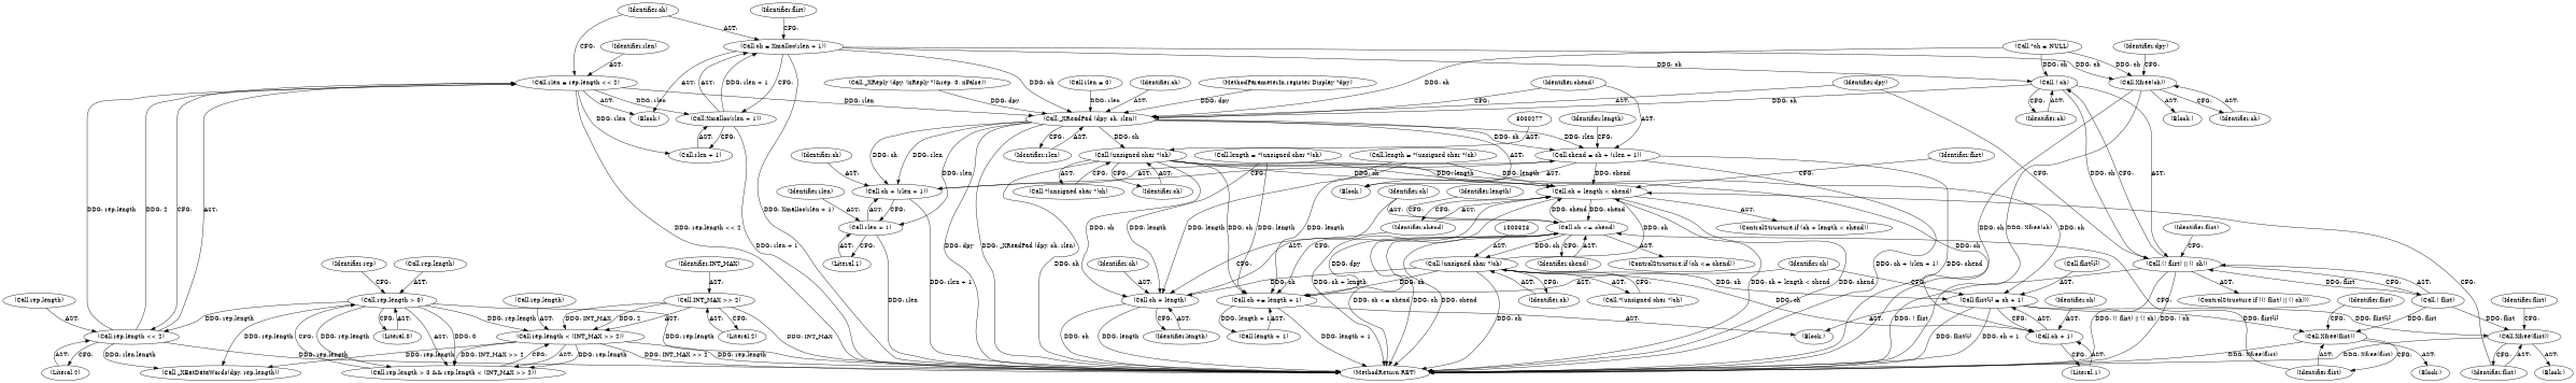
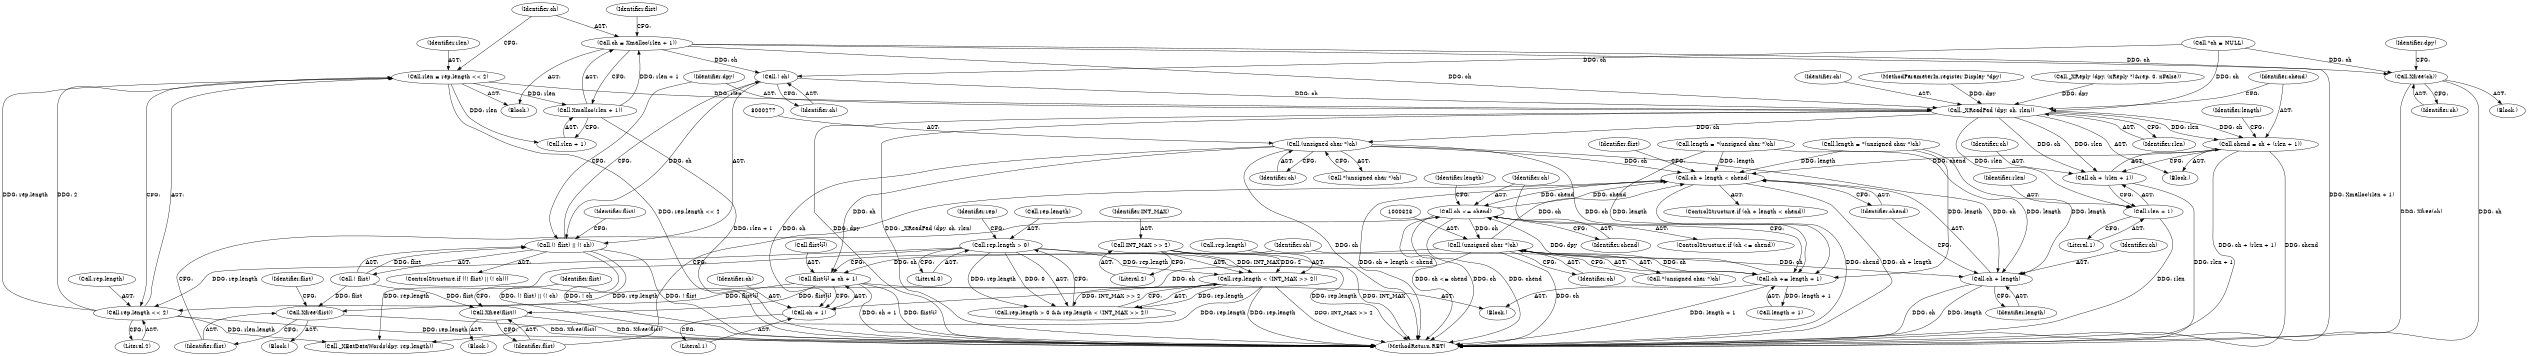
  digraph {
    n1 [label="(Call,ch = Xmalloc(rlen + 1))"]
    n2 [label="(Call,Xmalloc(rlen + 1))"]
    n3 [label="(Call,! ch)"]
    n4 [label="(Call,Xfree(ch))"]
    n5 [label="(Call,_XReadPad (dpy, ch, rlen))"]
    n6 [label="(Block,)"]
    n7 [label="(MethodReturn,RET)"]
    n8 [label="(Call,rlen + 1)"]
    n9 [label="(Call,(! flist) || (! ch))"]
    n10 [label="(Identifier,ch)"]
    n11 [label="(Block,)"]
    n12 [label="(Identifier,ch)"]
    n13 [label="(Call,chend = ch + (rlen + 1))"]
    n14 [label="(Call,ch + (rlen + 1))"]
    n15 [label="(Call,rlen + 1)"]
    n16 [label="(Call,(unsigned char *)ch)"]
    n17 [label="(Block,)"]
    n18 [label="(Identifier,rlen)"]
    n19 [label="(Call,rlen = rep.length << 2)"]
    n20 [label="(Call,rep.length << 2)"]
    n21 [label="(Literal,2)"]
    n22 [label="(Call,_XEatDataWords(dpy, rep.length))"]
    n23 [label="(Call,rep.length > 0)"]
    n24 [label="(Call,rep.length < (INT_MAX >> 2))"]
    n25 [label="(Call,rep.length > 0 && rep.length < (INT_MAX >> 2))"]
    n26 [label="(Literal,0)"]
    n27 [label="(Call,INT_MAX >> 2)"]
    n28 [label="(Literal,2)"]
    n29 [label="(Call,! flist)"]
    n30 [label="(ControlStructure,if ((! flist) || (! ch)))"]
    n31 [label="(Call,Xfree(flist))"]
    n32 [label="(Call,Xfree(flist))"]
    n33 [label="(Call,ch + length < chend)"]
    n34 [label="(Literal,1)"]
    n35 [label="(Call,ch + length)"]
    n36 [label="(Call,flist[i] = ch + 1)"]
    n37 [label="(Call,ch + 1)"]
    n38 [label="(Call,ch += length + 1)"]
    n39 [label="(Call,*(unsigned char *)ch)"]
    n40 [label="(Identifier,ch)"]
    n41 [label="(Call,ch <= chend)"]
    n42 [label="(ControlStructure,if (ch + length < chend))"]
    n43 [label="(Identifier,chend)"]
    n44 [label="(Call,(unsigned char *)ch)"]
    n45 [label="(Identifier,chend)"]
    n46 [label="(ControlStructure,if (ch <= chend))"]
    n47 [label="(Call,*(unsigned char *)ch)"]
    n48 [label="(Identifier,ch)"]
    n49 [label="(Identifier,length)"]
    n50 [label="(Block,)"]
    n51 [label="(Literal,1)"]
    n52 [label="(Call,length + 1)"]
    n53 [label="(Identifier,flist)"]
    n54 [label="(Block,)"]
    n55 [label="(Identifier,flist)"]
    n56 [label="(Block,)"]
    n57 [label="(Identifier,ch)"]
    n58 [label="(MethodParameterIn,register Display *dpy)"]
    n59 [label="(Identifier,length)"]
    n60 [label="(Identifier,ch)"]
    n61 [label="(Identifier,INT_MAX)"]
    n62 [label="(Call,length = *(unsigned char *)ch)"]
    n63 [label="(Identifier,flist)"]
    n64 [label="(Call,rep.length)"]
    n65 [label="(Identifier,chend)"]
    n66 [label="(Identifier,flist)"]
    n67 [label="(Identifier,length)"]
    n68 [label="(Identifier,ch)"]
    n69 [label="(Identifier,flist)"]
    n70 [label="(Call,_XReply (dpy, (xReply *)&rep, 0, xFalse))"]
    n71 [label="(Call,rep.length)"]
    n72 [label="(Call,length = *(unsigned char *)ch)"]
    n73 [label="(Identifier,ch)"]
    n74 [label="(Identifier,flist)"]
    n75 [label="(Call,rep.length)"]
    n76 [label="(Identifier,ch)"]
    n77 [label="(Identifier,rep)"]
    n78 [label="(Identifier,rlen)"]
    n79 [label="(Identifier,ch)"]
    n80 [label="(Identifier,ch)"]
    n81 [label="(Call,flist[i])"]
    n82 [label="(Identifier,flist)"]
    n83 [label="(Identifier,dpy)"]
    n84 [label="(Call,*ch = NULL)"]
    n85 [label="(Identifier,dpy)"]
    n86 [label="(Identifier,rlen)"]
-   n87 [label="(Call,rlen = 0)"]
    1000323
    n89 [label=8000277]
    n1 -> n2 [label="CFG: "]
    n1 -> n3 [label="DDG: ch"]
    n1 -> n4 [label="DDG: ch"]
    n1 -> n5 [label="DDG: ch"]
    n1 -> n6 [label="AST: "]
    n1 -> n7 [label="DDG: Xmalloc(rlen + 1)"]
    n2 -> n1 [label="AST: "]
    n2 -> n1 [label="DDG: rlen + 1"]
    n2 -> n7 [label="DDG: rlen + 1"]
    n2 -> n8 [label="CFG: "]
    n3 -> n5 [label="DDG: ch"]
    n3 -> n9 [label="AST: "]
    n3 -> n9 [label="DDG: ch"]
    n3 -> n10 [label="CFG: "]
    n4 -> n7 [label="DDG: Xfree(ch)"]
    n4 -> n7 [label="DDG: ch"]
    n4 -> n11 [label="AST: "]
    n4 -> n12 [label="CFG: "]
    n5 -> n7 [label="DDG: dpy"]
    n5 -> n7 [label="DDG: _XReadPad (dpy, ch, rlen)"]
    n5 -> n13 [label="DDG: ch"]
    n5 -> n13 [label="DDG: rlen"]
    n5 -> n14 [label="DDG: ch"]
    n5 -> n14 [label="DDG: rlen"]
    n5 -> n15 [label="DDG: rlen"]
    n5 -> n16 [label="DDG: ch"]
    n5 -> n17 [label="AST: "]
    n5 -> n18 [label="CFG: "]
    n8 -> n2 [label="AST: "]
    n9 -> n3 [label="CFG: "]
    n9 -> n7 [label="DDG: ! flist"]
    n9 -> n7 [label="DDG: (! flist) || (! ch)"]
    n9 -> n7 [label="DDG: ! ch"]
-   n9 -> n29 [label="CFG: "]
+   n9 -> n29 [label="AST: "]
    n9 -> n30 [label="AST: "]
    n10 -> n3 [label="AST: "]
    n12 -> n4 [label="AST: "]
    n13 -> n7 [label="DDG: ch + (rlen + 1)"]
    n13 -> n7 [label="DDG: chend"]
    n13 -> n14 [label="CFG: "]
    n13 -> n17 [label="AST: "]
    n13 -> n33 [label="DDG: chend"]
    n14 -> n7 [label="DDG: rlen + 1"]
    n14 -> n13 [label="AST: "]
    n14 -> n15 [label="CFG: "]
    n15 -> n7 [label="DDG: rlen"]
    n15 -> n14 [label="AST: "]
    n15 -> n34 [label="CFG: "]
    n16 -> n7 [label="DDG: ch"]
    n16 -> n33 [label="DDG: ch"]
    n16 -> n35 [label="DDG: ch"]
    n16 -> n36 [label="DDG: ch"]
    n16 -> n37 [label="DDG: ch"]
    n16 -> n38 [label="DDG: ch"]
    n16 -> n39 [label="AST: "]
    n16 -> n40 [label="CFG: "]
    n18 -> n5 [label="AST: "]
    n19 -> n2 [label="DDG: rlen"]
    n19 -> n5 [label="DDG: rlen"]
    n19 -> n6 [label="AST: "]
    n19 -> n7 [label="DDG: rep.length << 2"]
    n19 -> n8 [label="DDG: rlen"]
    n19 -> n20 [label="CFG: "]
    n20 -> n7 [label="DDG: rep.length"]
    n20 -> n19 [label="AST: "]
    n20 -> n19 [label="DDG: rep.length"]
    n20 -> n19 [label="DDG: 2"]
    n20 -> n21 [label="CFG: "]
    n20 -> n22 [label="DDG: rlen.length"]
    n21 -> n20 [label="AST: "]
    n23 -> n7 [label="DDG: rep.length"]
    n23 -> n20 [label="DDG: rep.length"]
    n23 -> n22 [label="DDG: rep.length"]
    n23 -> n24 [label="DDG: rep.length"]
    n23 -> n25 [label="AST: "]
    n23 -> n25 [label="DDG: rep.length"]
    n23 -> n25 [label="DDG: 0"]
    n23 -> n26 [label="CFG: "]
    n24 -> n7 [label="DDG: INT_MAX >> 2"]
    n24 -> n7 [label="DDG: rep.length"]
+   n24 -> n20 [label="DDG: rep.length"]
    n24 -> n22 [label="DDG: rep.length"]
    n24 -> n25 [label="AST: "]
    n24 -> n25 [label="DDG: rep.length"]
    n24 -> n25 [label="DDG: INT_MAX >> 2"]
    n25 -> n23 [label="CFG: "]
    n25 -> n24 [label="CFG: "]
    n26 -> n23 [label="AST: "]
    n27 -> n7 [label="DDG: INT_MAX"]
    n27 -> n24 [label="AST: "]
    n27 -> n24 [label="DDG: INT_MAX"]
    n27 -> n24 [label="DDG: 2"]
    n27 -> n28 [label="CFG: "]
    n28 -> n27 [label="AST: "]
    n29 -> n9 [label="AST: "]
    n29 -> n9 [label="DDG: flist"]
    n29 -> n31 [label="DDG: flist"]
    n29 -> n32 [label="DDG: flist"]
    n31 -> n7 [label="DDG: Xfree(flist)"]
    n31 -> n53 [label="CFG: "]
    n31 -> n54 [label="AST: "]
    n32 -> n7 [label="DDG: Xfree(flist)"]
    n32 -> n55 [label="CFG: "]
    n32 -> n56 [label="AST: "]
    n33 -> n7 [label="DDG: ch + length < chend"]
    n33 -> n7 [label="DDG: chend"]
    n33 -> n7 [label="DDG: ch + length"]
    n33 -> n41 [label="DDG: chend"]
    n33 -> n42 [label="AST: "]
    n33 -> n43 [label="CFG: "]
    n34 -> n15 [label="AST: "]
    n35 -> n7 [label="DDG: ch"]
    n35 -> n7 [label="DDG: length"]
    n35 -> n33 [label="AST: "]
    n35 -> n49 [label="CFG: "]
    n36 -> n7 [label="DDG: flist[i]"]
    n36 -> n7 [label="DDG: ch + 1"]
    n36 -> n31 [label="DDG: flist[i]"]
    n36 -> n32 [label="DDG: flist[i]"]
    n36 -> n37 [label="CFG: "]
    n36 -> n50 [label="AST: "]
    n37 -> n36 [label="AST: "]
    n37 -> n51 [label="CFG: "]
    n38 -> n7 [label="DDG: length + 1"]
    n38 -> n41 [label="DDG: dpy"]
    n38 -> n50 [label="AST: "]
    n38 -> n52 [label="DDG: length + 1"]
    n39 -> n16 [label="CFG: "]
    n40 -> n16 [label="AST: "]
    n41 -> n7 [label="DDG: ch <= chend"]
    n41 -> n7 [label="DDG: ch"]
    n41 -> n7 [label="DDG: chend"]
    n41 -> n33 [label="DDG: chend"]
    n41 -> n44 [label="DDG: ch"]
    n41 -> n45 [label="CFG: "]
    n41 -> n46 [label="AST: "]
    n43 -> n33 [label="AST: "]
    n43 -> n35 [label="CFG: "]
    n44 -> n7 [label="DDG: ch"]
    n44 -> n33 [label="DDG: ch"]
    n44 -> n35 [label="DDG: ch"]
    n44 -> n36 [label="DDG: ch"]
    n44 -> n37 [label="DDG: ch"]
    n44 -> n38 [label="DDG: ch"]
    n44 -> n47 [label="AST: "]
    n44 -> n48 [label="CFG: "]
    n45 -> n41 [label="AST: "]
    n47 -> n44 [label="CFG: "]
    n48 -> n44 [label="AST: "]
    n49 -> n35 [label="AST: "]
    n51 -> n37 [label="AST: "]
    n52 -> n38 [label="AST: "]
    n53 -> n31 [label="AST: "]
    n53 -> n41 [label="CFG: "]
    n55 -> n32 [label="AST: "]
    n55 -> n33 [label="CFG: "]
    n57 -> n38 [label="CFG: "]
    n57 -> n41 [label="AST: "]
    n58 -> n5 [label="DDG: dpy"]
    n59 -> n41 [label="CFG: "]
    n60 -> n37 [label="AST: "]
    n61 -> n27 [label="AST: "]
    n62 -> n33 [label="DDG: length"]
    n62 -> n35 [label="DDG: length"]
    n62 -> n38 [label="DDG: length"]
    n63 -> n31 [label="CFG: "]
    n64 -> n20 [label="AST: "]
    n65 -> n5 [label="CFG: "]
    n65 -> n13 [label="AST: "]
    n66 -> n1 [label="CFG: "]
    n67 -> n13 [label="CFG: "]
    n68 -> n35 [label="AST: "]
    n69 -> n9 [label="CFG: "]
    n70 -> n5 [label="DDG: dpy"]
    n71 -> n24 [label="AST: "]
    n72 -> n33 [label="DDG: length"]
    n72 -> n35 [label="DDG: length"]
    n72 -> n38 [label="DDG: length"]
    n73 -> n1 [label="AST: "]
    n73 -> n19 [label="CFG: "]
    n74 -> n32 [label="CFG: "]
    n75 -> n23 [label="AST: "]
    n76 -> n14 [label="AST: "]
    n77 -> n23 [label="CFG: "]
    n78 -> n15 [label="AST: "]
    n79 -> n5 [label="AST: "]
    n80 -> n36 [label="CFG: "]
    n80 -> n38 [label="AST: "]
    n81 -> n36 [label="AST: "]
    n82 -> n33 [label="CFG: "]
    n83 -> n4 [label="CFG: "]
    n84 -> n3 [label="DDG: ch"]
    n84 -> n4 [label="DDG: ch"]
    n84 -> n5 [label="DDG: ch"]
    n85 -> n5 [label="AST: "]
    n85 -> n9 [label="CFG: "]
    n86 -> n19 [label="AST: "]
-   n87 -> n5 [label="DDG: rlen"]
    1000323 -> n44 [label="AST: "]
    n89 -> n16 [label="AST: "]
  }
